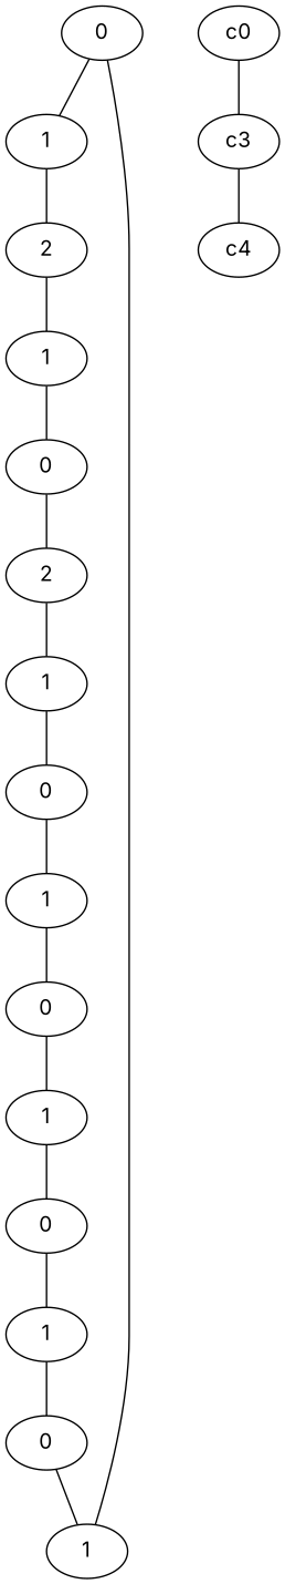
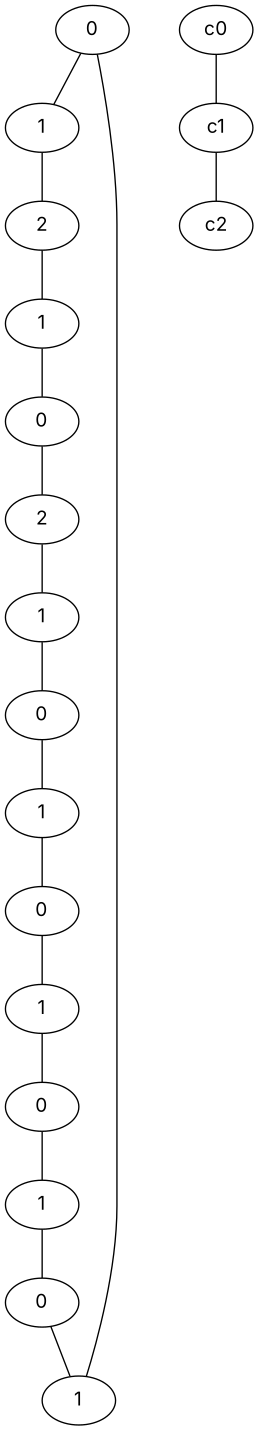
  graph {
    fontname=Inter
    node [fontname=Inter]
    edge [fontname=Inter]
    n1 [label=0]
    n2 [label=1]
    n3 [label=1]
    n4 [label=2]
    n5 [label=1]
    n6 [label=0]
    n7 [label=2]
    n8 [label=1]
    n9 [label=0]
    n10 [label=1]
    n11 [label=0]
    n12 [label=1]
    n13 [label=0]
    n14 [label=1]
    n15 [label=0]
    c0
-   c1 [label=c3]
-   c2 [label=c4]
+   c1
+   c2
    n1 -- n2
    n1 -- n3
    n2 -- n4
    n4 -- n5
    n5 -- n6
    n6 -- n7
    n7 -- n8
    n8 -- n9
    n9 -- n10
    n10 -- n11
    n11 -- n12
    n12 -- n13
    n13 -- n14
    n14 -- n15
    n15 -- n3
    c0 -- c1
    c1 -- c2
  }
